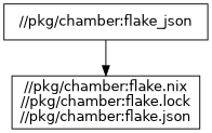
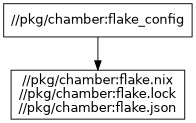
  digraph {
    fontname="DejaVu Sans"
    node [shape=box fontname="DejaVu Sans"]
-   "//pkg/chamber:flake_config" [label="//pkg/chamber:flake_json"]
+   "//pkg/chamber:flake_config"
    "//pkg/chamber:flake.nix\n//pkg/chamber:flake.lock\n//pkg/chamber:flake.json"
    "//pkg/chamber:flake_config" -> "//pkg/chamber:flake.nix\n//pkg/chamber:flake.lock\n//pkg/chamber:flake.json" [fontname="DejaVu Sans"]
  }
